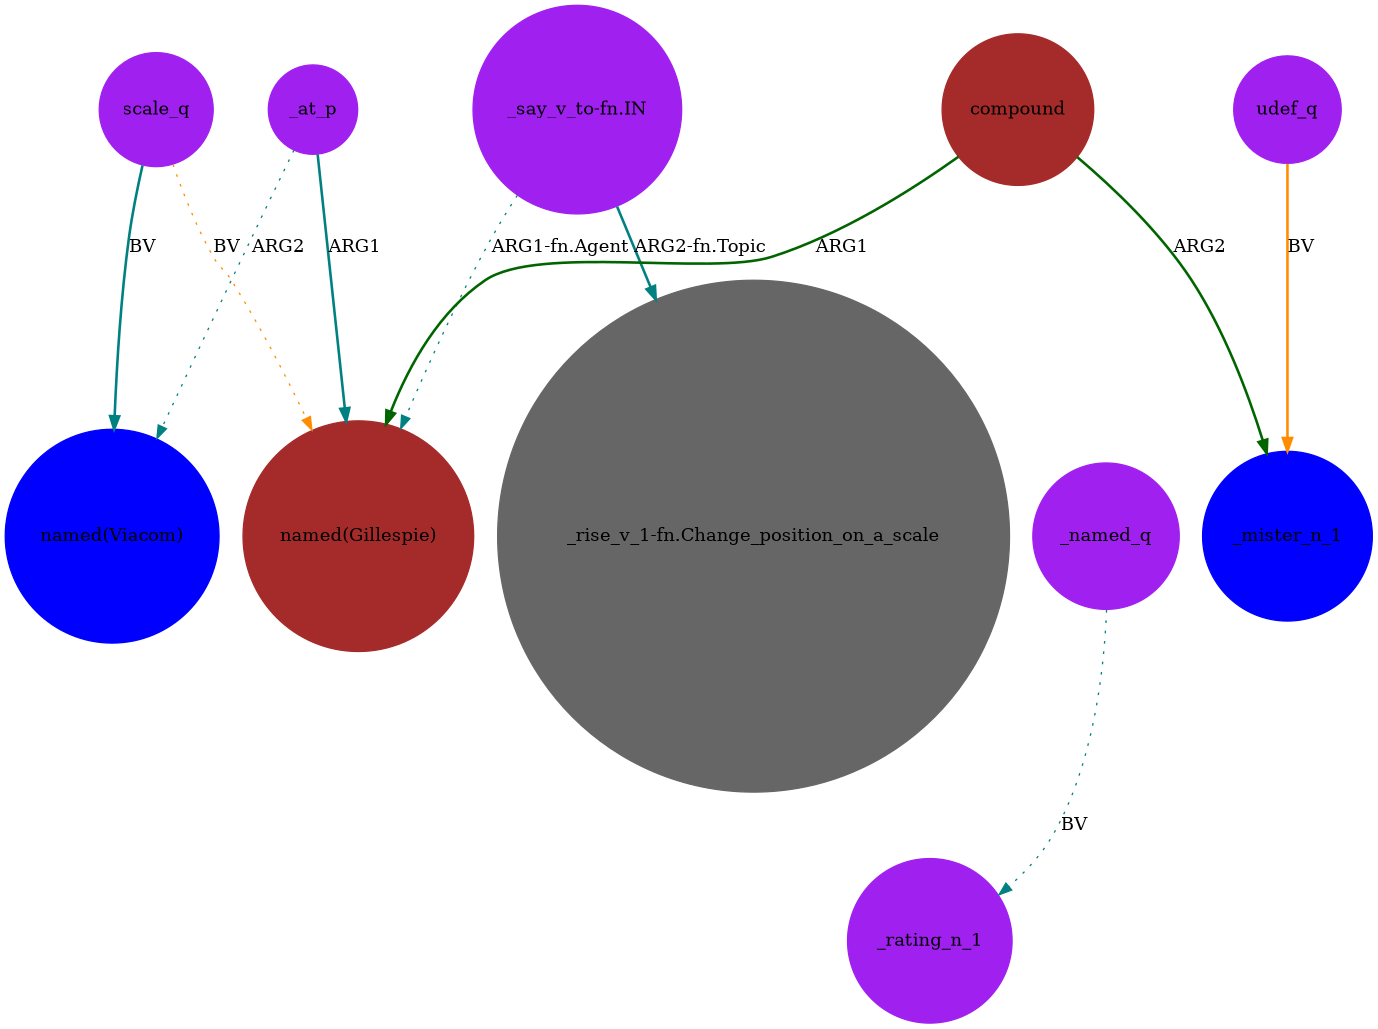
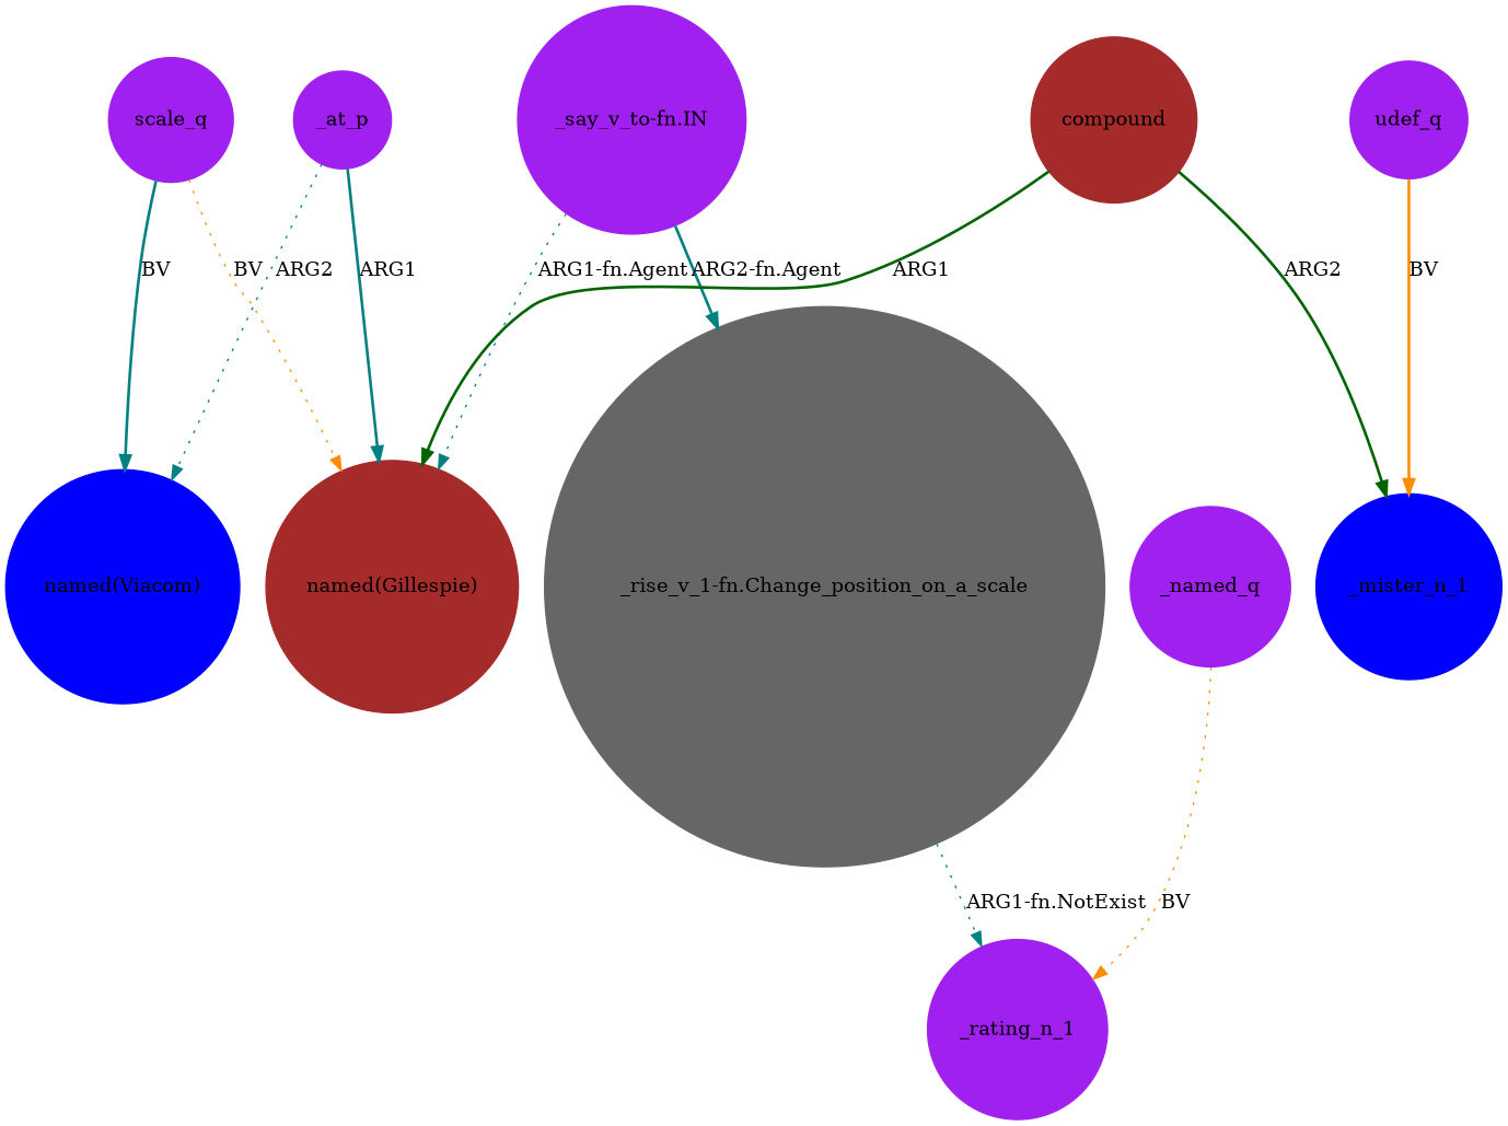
  digraph {
    node [color=purple shape=circle style=filled]
    edge [color=teal style=bold]
    "named(Gillespie)" [color=brown]
    _at_p
    "named(Viacom)" [color=blue]
    _mister_n_1 [color=blue]
    udef_q
    "_say_v_to-fn.IN"
    "_rise_v_1-fn.Change_position_on_a_scale" [color=gray40]
    _rating_n_1
    compound [color=brown]
    n10 [label=scale_q]
    n11 [label=_named_q]
    _at_p -> "named(Gillespie)" [label=ARG1]
    _at_p -> "named(Viacom)" [label=ARG2 style=dotted]
    udef_q -> _mister_n_1 [color=darkorange label=BV]
    "_say_v_to-fn.IN" -> "named(Gillespie)" [label="ARG1-fn.Agent" style=dotted]
-   "_say_v_to-fn.IN" -> "_rise_v_1-fn.Change_position_on_a_scale" [label="ARG2-fn.Topic"]
+   "_say_v_to-fn.IN" -> "_rise_v_1-fn.Change_position_on_a_scale" [label="ARG2-fn.Agent"]
+   "_rise_v_1-fn.Change_position_on_a_scale" -> _rating_n_1 [label="ARG1-fn.NotExist" style=dotted]
    compound -> "named(Gillespie)" [color=darkgreen label=ARG1]
    compound -> _mister_n_1 [color=darkgreen label=ARG2]
    n10 -> "named(Gillespie)" [color=darkorange label=BV style=dotted]
    n10 -> "named(Viacom)" [label=BV]
-   n11 -> _rating_n_1 [label=BV style=dotted]
+   n11 -> _rating_n_1 [color=darkorange label=BV style=dotted]
  }
